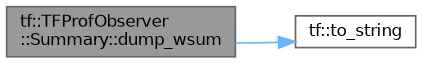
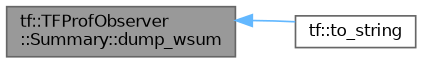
  digraph {
    rankdir=LR
    node [fontname=Helvetica fontsize=10 shape=box style=filled]
    n1 [color=gray40 fillcolor=grey60 fontcolor=black height=0.2 label="tf::TFProfObserver\l::Summary::dump_wsum" width=0.4]
    n2 [color=grey40 fillcolor=white height=0.2 label="tf::to_string" width=0.4]
-   n1 -> n2 [color=steelblue1 fontname=Helvetica fontsize=10 labelfontname=Helvetica labelfontsize=10 style=solid]
+   n2 -> n1 [color=steelblue1 fontname=Helvetica fontsize=10 labelfontname=Helvetica labelfontsize=10 style=solid]
  }
